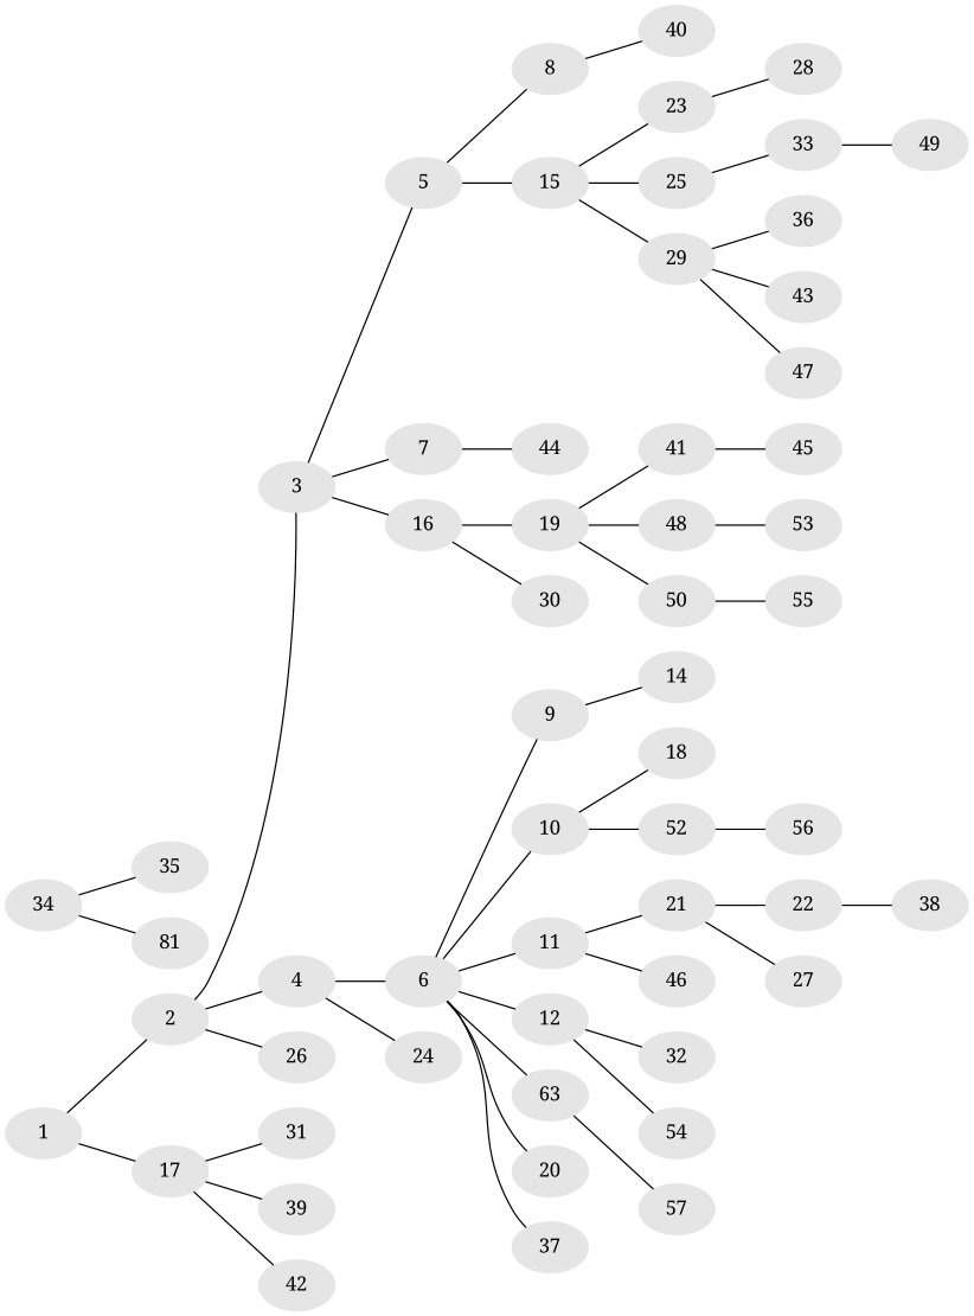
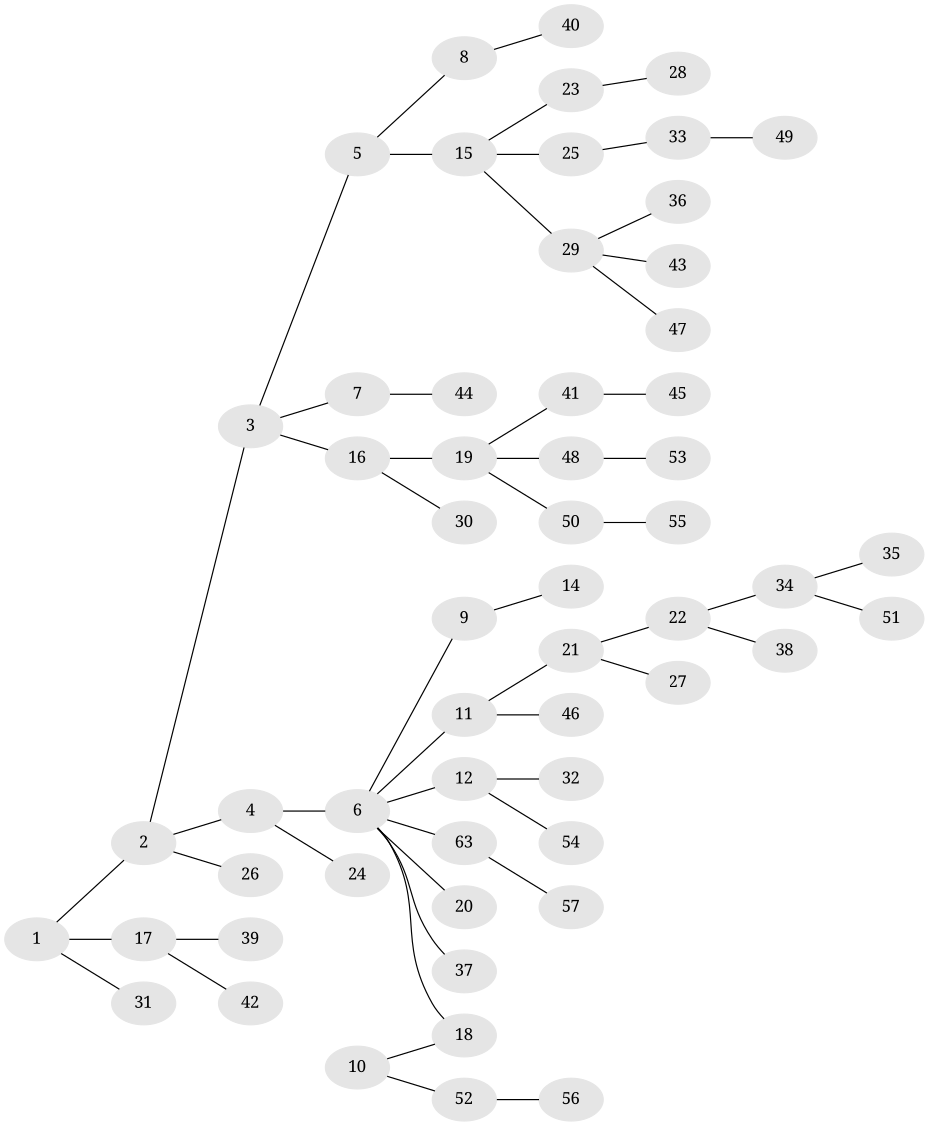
  graph {
    fontname="Noto Serif"
    rankdir=LR
    node [color=gray90 fontname="Noto Serif" style=filled]
    edge [fontname="Noto Serif"]
    1
    2
    17
    3
    4
    26
    31
    39
    42
    5
    7
    16
    6
    24
    8
    15
    44
    40
    19
    30
    9
    10
    11
    12
    n25 [label=63]
    20
    37
    23
    25
    29
    14
    18
    52
    21
    46
    32
    54
    57
    56
    22
    27
    28
    33
    36
    43
    47
    41
    48
    50
    45
    53
    55
    34
    38
    35
-   51 [label=81]
+   51
    49
    1 -- 2
    1 -- 17
    2 -- 3
    2 -- 4
    2 -- 26
-   17 -- 31
+   1 -- 31
    17 -- 39
    17 -- 42
    3 -- 5
    3 -- 7
    3 -- 16
    4 -- 6
    4 -- 24
    5 -- 8
    5 -- 15
    7 -- 44
    16 -- 19
    16 -- 30
    6 -- 9
-   6 -- 10
+   6 -- 18
    6 -- 11
    6 -- 12
    6 -- n25
    6 -- 20
    6 -- 37
    8 -- 40
    15 -- 23
    15 -- 25
    15 -- 29
    19 -- 41
    19 -- 48
    19 -- 50
    9 -- 14
    10 -- 18
    10 -- 52
    11 -- 21
    11 -- 46
    12 -- 32
    12 -- 54
    n25 -- 57
    23 -- 28
    25 -- 33
    29 -- 36
    29 -- 43
    29 -- 47
    52 -- 56
    21 -- 22
    21 -- 27
+   22 -- 34
    22 -- 38
    33 -- 49
    41 -- 45
    48 -- 53
    50 -- 55
    34 -- 35
    34 -- 51
  }
